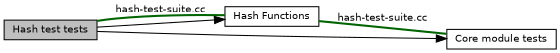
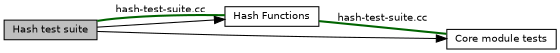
  digraph {
    rankdir=LR
    node [color=black fillcolor=white fontname=Helvetica fontsize=10 shape=box style=filled]
    edge [dir=none fontname=Helvetica fontsize=10 labelfontname=Helvetica labelfontsize=10 shape=plaintext style=bold]
-   n1 [fillcolor=grey75 fontcolor=black height=0.2 label="Hash test tests" width=0.4]
+   n1 [fillcolor=grey75 fontcolor=black height=0.2 label="Hash test suite" width=0.4]
    n2 [height=0.2 label="Hash Functions" width=0.4]
    n3 [height=0.2 label="Core module tests" width=0.4]
    n1 -> n2 [color=darkgreen label="hash-test-suite.cc"]
    n2 -> n1 [dir=back style=solid]
    n2 -> n3 [color=darkgreen label="hash-test-suite.cc"]
    n3 -> n1 [dir=back style=solid]
  }
